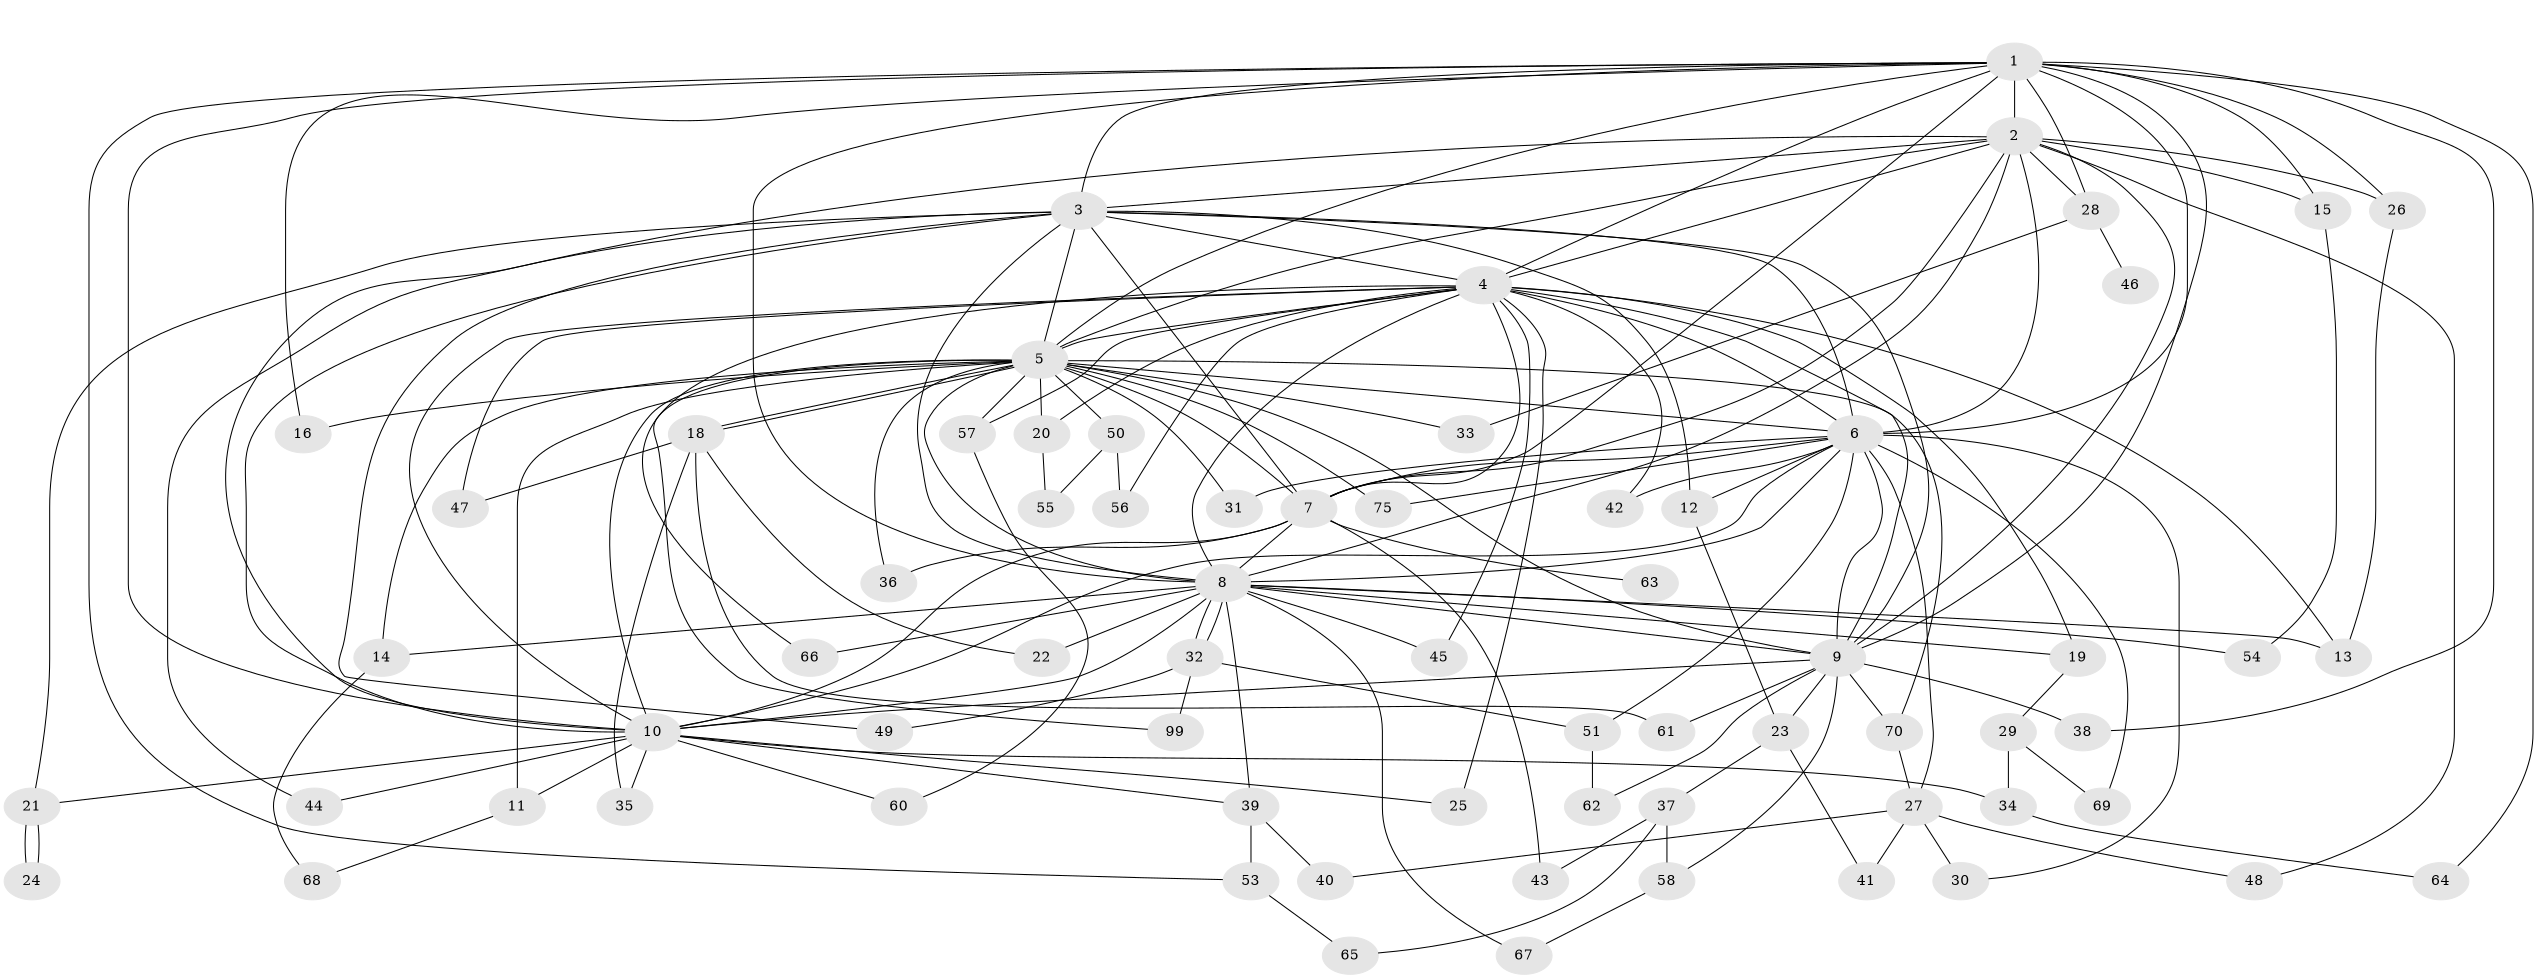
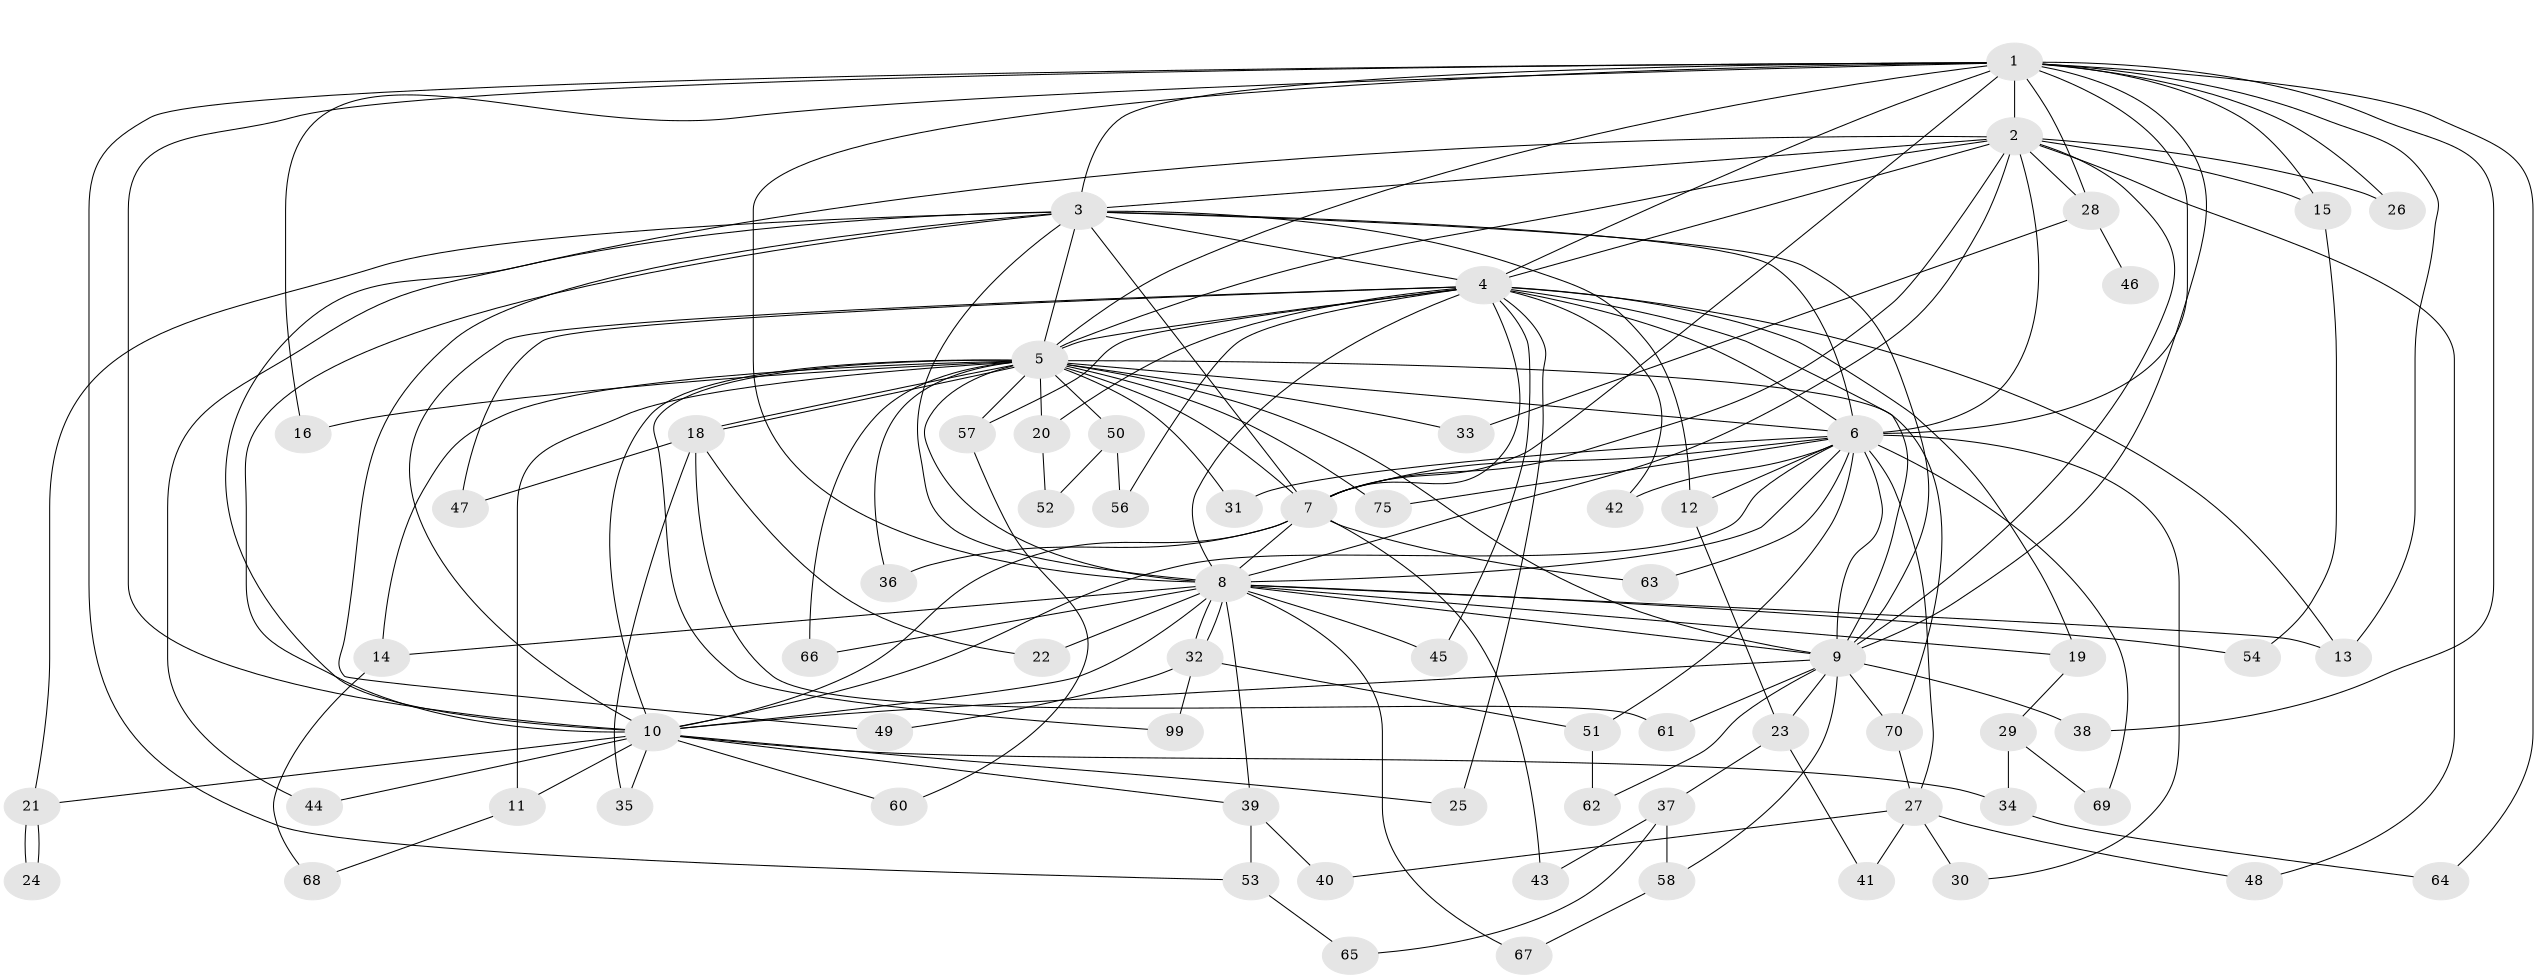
  graph {
    node [color=gray90 style=filled]
    1
    2
    3
    4
    5
    6
    7
    8
    9
    10
    13
    15
    16
    26
    28
    38
    53
    64
    48
    12
    21
    44
    49
    19
    20
    25
    42
    45
    47
    56
    57
    66
    11
    14
    18
    31
    33
    36
    50
    n40 [label=75]
    n41 [label=99]
    70
    27
    30
    51
    63
    69
    43
    22
    32
    39
    54
    67
    23
    58
    61
    62
    34
    35
    60
    46
    65
    24
    29
-   52 [label=55]
+   52
    68
    41
    40
    37
    1 -- 2
    1 -- 3
    1 -- 4
    1 -- 5
    1 -- 6
    1 -- 7
    1 -- 8
    1 -- 9
    1 -- 10
-   26 -- 13
+   1 -- 13
    1 -- 15
    1 -- 16
    1 -- 26
    1 -- 28
    1 -- 38
    1 -- 53
    1 -- 64
    2 -- 3
    2 -- 4
    2 -- 5
    2 -- 6
    2 -- 7
    2 -- 8
    2 -- 9
    2 -- 10
    2 -- 15
    2 -- 26
    2 -- 28
    2 -- 48
    3 -- 4
    3 -- 5
    3 -- 6
    3 -- 7
    3 -- 8
    3 -- 9
    3 -- 10
    3 -- 12
    3 -- 21
    3 -- 44
    3 -- 49
    4 -- 5
    4 -- 6
    4 -- 7
    4 -- 8
    4 -- 9
    4 -- 10
    4 -- 13
    4 -- 19
    4 -- 20
    4 -- 25
    4 -- 42
    4 -- 45
    4 -- 47
    4 -- 56
    4 -- 57
-   4 -- 66
+   5 -- 66
    5 -- 6
    5 -- 7
    5 -- 8
    5 -- 9
    5 -- 10
    5 -- 16
    5 -- 20
    5 -- 57
    5 -- 11
    5 -- 14
    5 -- 18
    5 -- 18
    5 -- 31
    5 -- 33
    5 -- 36
    5 -- 50
    5 -- n40
    5 -- n41
    5 -- 70
    6 -- 7
    6 -- 8
    6 -- 9
    6 -- 10
    6 -- 12
    6 -- 42
    6 -- 31
    6 -- n40
    6 -- 27
    6 -- 30
    6 -- 51
+   6 -- 63
    6 -- 69
    7 -- 8
    7 -- 10
    7 -- 36
    7 -- 63
    7 -- 43
    8 -- 9
    8 -- 10
    8 -- 13
    8 -- 19
    8 -- 45
    8 -- 66
    8 -- 14
    8 -- 22
    8 -- 32
    8 -- 32
    8 -- 39
    8 -- 54
    8 -- 67
    9 -- 10
    9 -- 38
    9 -- 70
    9 -- 23
    9 -- 58
    9 -- 61
    9 -- 62
    10 -- 21
    10 -- 44
    10 -- 25
    10 -- 11
    10 -- 39
    10 -- 34
    10 -- 35
    10 -- 60
    15 -- 54
    28 -- 33
    28 -- 46
    53 -- 65
    12 -- 23
    21 -- 24
    21 -- 24
    19 -- 29
    20 -- 52
    57 -- 60
    11 -- 68
    14 -- 68
    18 -- 47
    18 -- 22
    18 -- 61
    18 -- 35
    50 -- 56
    50 -- 52
    70 -- 27
    27 -- 48
    27 -- 30
    27 -- 41
    27 -- 40
    51 -- 62
    32 -- 49
    32 -- n41
    32 -- 51
    39 -- 53
    39 -- 40
    23 -- 41
    23 -- 37
    58 -- 67
    34 -- 64
    29 -- 69
    29 -- 34
    37 -- 43
    37 -- 58
    37 -- 65
  }
